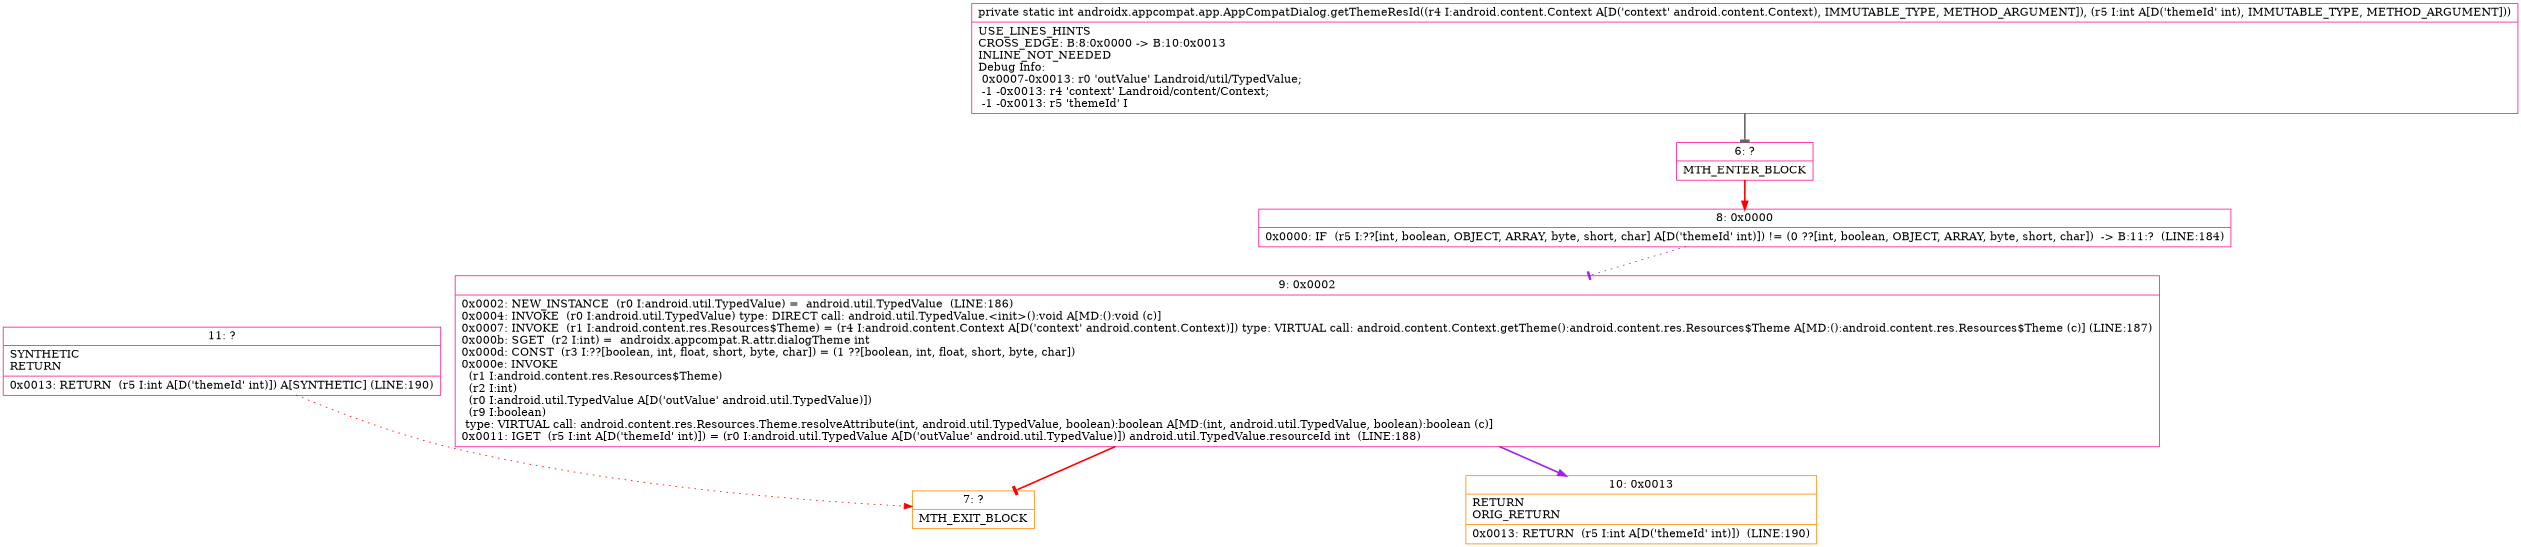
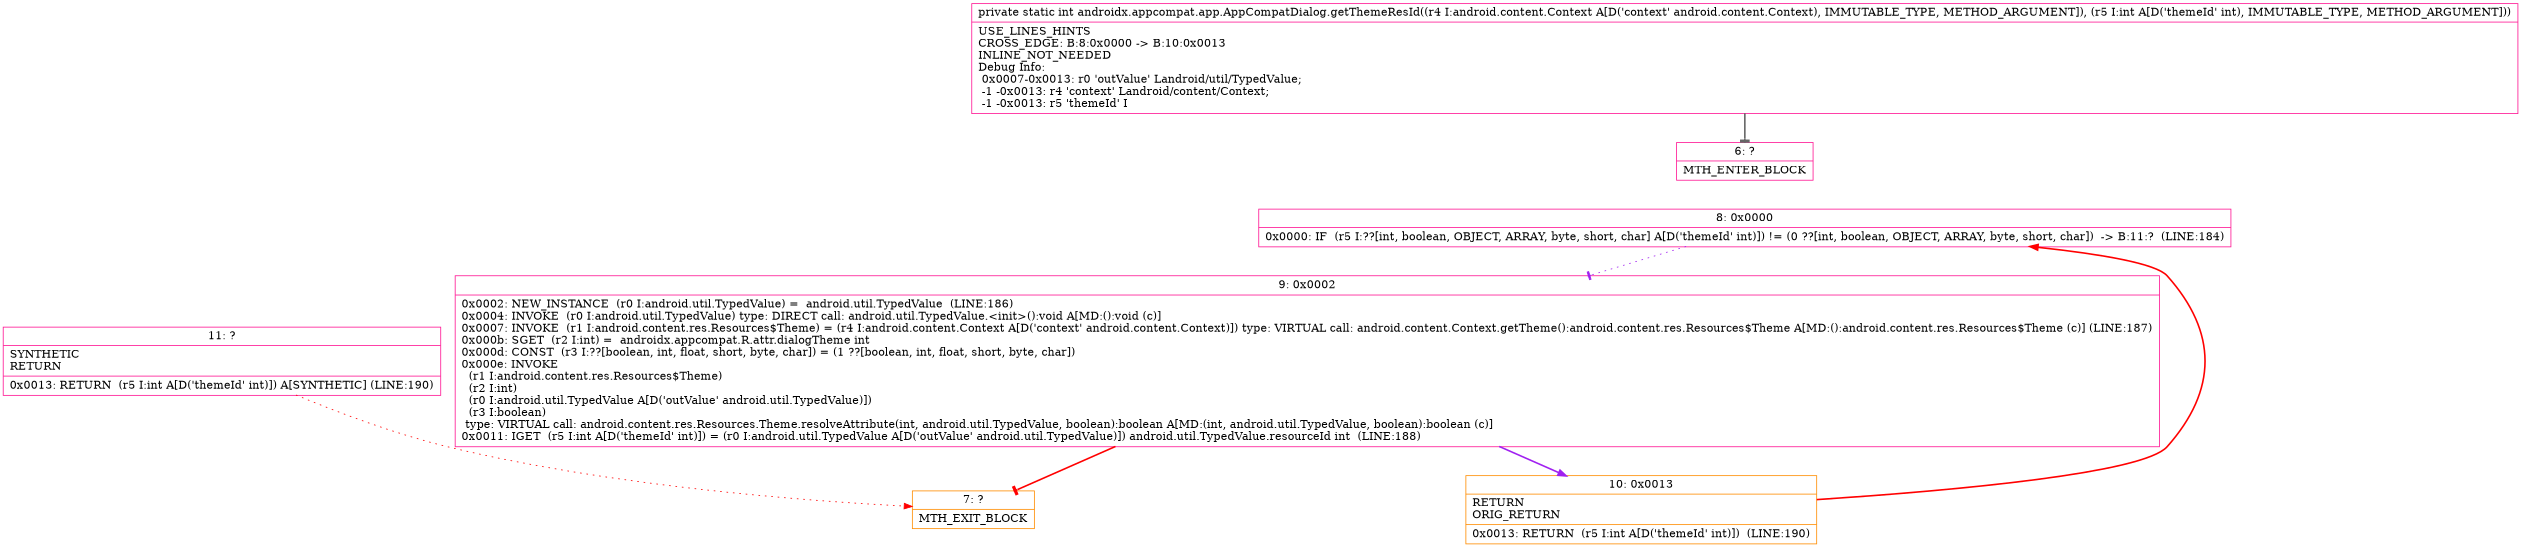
  digraph {
    node [color=deeppink shape=record]
    edge [arrowhead=normal color=red style=bold]
    n1 [label="{6\:\ ?|MTH_ENTER_BLOCK\l}"]
    n2 [label="{8\:\ 0x0000|0x0000: IF  (r5 I:??[int, boolean, OBJECT, ARRAY, byte, short, char] A[D('themeId' int)]) != (0 ??[int, boolean, OBJECT, ARRAY, byte, short, char])  \-\> B:11:?  (LINE:184)\l}"]
-   n3 [label="{9\:\ 0x0002|0x0002: NEW_INSTANCE  (r0 I:android.util.TypedValue) =  android.util.TypedValue  (LINE:186)\l0x0004: INVOKE  (r0 I:android.util.TypedValue) type: DIRECT call: android.util.TypedValue.\<init\>():void A[MD:():void (c)]\l0x0007: INVOKE  (r1 I:android.content.res.Resources$Theme) = (r4 I:android.content.Context A[D('context' android.content.Context)]) type: VIRTUAL call: android.content.Context.getTheme():android.content.res.Resources$Theme A[MD:():android.content.res.Resources$Theme (c)] (LINE:187)\l0x000b: SGET  (r2 I:int) =  androidx.appcompat.R.attr.dialogTheme int \l0x000d: CONST  (r3 I:??[boolean, int, float, short, byte, char]) = (1 ??[boolean, int, float, short, byte, char]) \l0x000e: INVOKE  \l  (r1 I:android.content.res.Resources$Theme)\l  (r2 I:int)\l  (r0 I:android.util.TypedValue A[D('outValue' android.util.TypedValue)])\l  (r9 I:boolean)\l type: VIRTUAL call: android.content.res.Resources.Theme.resolveAttribute(int, android.util.TypedValue, boolean):boolean A[MD:(int, android.util.TypedValue, boolean):boolean (c)]\l0x0011: IGET  (r5 I:int A[D('themeId' int)]) = (r0 I:android.util.TypedValue A[D('outValue' android.util.TypedValue)]) android.util.TypedValue.resourceId int  (LINE:188)\l}"]
+   n3 [label="{9\:\ 0x0002|0x0002: NEW_INSTANCE  (r0 I:android.util.TypedValue) =  android.util.TypedValue  (LINE:186)\l0x0004: INVOKE  (r0 I:android.util.TypedValue) type: DIRECT call: android.util.TypedValue.\<init\>():void A[MD:():void (c)]\l0x0007: INVOKE  (r1 I:android.content.res.Resources$Theme) = (r4 I:android.content.Context A[D('context' android.content.Context)]) type: VIRTUAL call: android.content.Context.getTheme():android.content.res.Resources$Theme A[MD:():android.content.res.Resources$Theme (c)] (LINE:187)\l0x000b: SGET  (r2 I:int) =  androidx.appcompat.R.attr.dialogTheme int \l0x000d: CONST  (r3 I:??[boolean, int, float, short, byte, char]) = (1 ??[boolean, int, float, short, byte, char]) \l0x000e: INVOKE  \l  (r1 I:android.content.res.Resources$Theme)\l  (r2 I:int)\l  (r0 I:android.util.TypedValue A[D('outValue' android.util.TypedValue)])\l  (r3 I:boolean)\l type: VIRTUAL call: android.content.res.Resources.Theme.resolveAttribute(int, android.util.TypedValue, boolean):boolean A[MD:(int, android.util.TypedValue, boolean):boolean (c)]\l0x0011: IGET  (r5 I:int A[D('themeId' int)]) = (r0 I:android.util.TypedValue A[D('outValue' android.util.TypedValue)]) android.util.TypedValue.resourceId int  (LINE:188)\l}"]
    n4 [color=darkorange label="{10\:\ 0x0013|RETURN\lORIG_RETURN\l|0x0013: RETURN  (r5 I:int A[D('themeId' int)])  (LINE:190)\l}"]
    n5 [color=darkorange label="{7\:\ ?|MTH_EXIT_BLOCK\l}"]
    n6 [label="{11\:\ ?|SYNTHETIC\lRETURN\l|0x0013: RETURN  (r5 I:int A[D('themeId' int)]) A[SYNTHETIC] (LINE:190)\l}"]
    n7 [label="{private static int androidx.appcompat.app.AppCompatDialog.getThemeResId((r4 I:android.content.Context A[D('context' android.content.Context), IMMUTABLE_TYPE, METHOD_ARGUMENT]), (r5 I:int A[D('themeId' int), IMMUTABLE_TYPE, METHOD_ARGUMENT]))  | USE_LINES_HINTS\lCROSS_EDGE: B:8:0x0000 \-\> B:10:0x0013\lINLINE_NOT_NEEDED\lDebug Info:\l  0x0007\-0x0013: r0 'outValue' Landroid\/util\/TypedValue;\l  \-1 \-0x0013: r4 'context' Landroid\/content\/Context;\l  \-1 \-0x0013: r5 'themeId' I\l}"]
-   n1 -> n2
+   n4 -> n2
    n2 -> n3 [arrowhead=tee color=purple style=dotted]
    n3 -> n4 [color=purple]
    n3 -> n5 [arrowhead=tee]
    n6 -> n5 [style=dotted]
    n7 -> n1 [arrowhead=tee color=gray40]
  }
